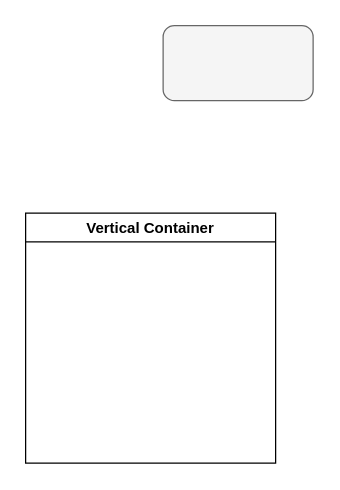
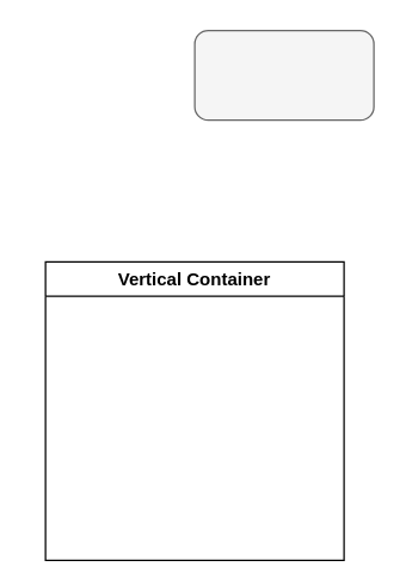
  <mxCell id="0" />
  <mxCell id="1" parent="0" />
  <mxCell id="2" value="" style="rounded=1;whiteSpace=wrap;html=1;fillColor=#f5f5f5;fontColor=#333333;strokeColor=#666666;" vertex="1" parent="1"><mxGeometry x="130" y="20" width="120" height="60" as="geometry" /></mxCell>
- <mxCell id="3" value="Vertical Container" style="swimlane;whiteSpace=wrap;html=1;" vertex="1" parent="1"><mxGeometry x="20" y="170" width="200" height="200" as="geometry" /></mxCell>
+ <mxCell id="3" value="Vertical Container" style="swimlane;whiteSpace=wrap;html=1;" vertex="1" parent="1"><mxGeometry x="30" y="175" width="200" height="200" as="geometry" /></mxCell>
